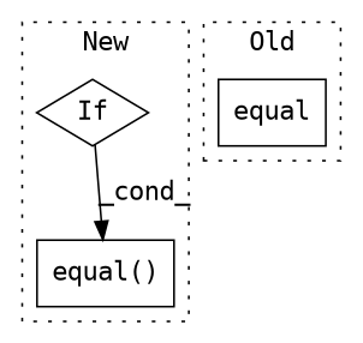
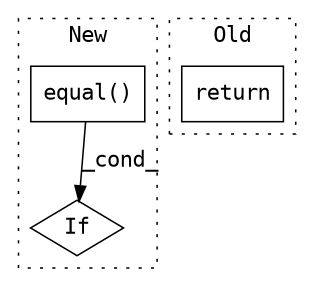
  digraph {
    fontname="DejaVu Sans Mono"
    node [shape=box fontname="DejaVu Sans Mono"]
    n1 [a=75 l="12,1" label="equal()" s="622,669"]
    n2 [a=96 l=0 label=If s=622 shape=diamond]
-   n3 [a=93 l=7 label=equal s=215]
+   n3 [a=93 l=7 label=return s=215]
    subgraph cluster_1 {
      label=New
      style=dotted
      n1
      n2
    }
    subgraph cluster_2 {
      label=Old
      style=dotted
      n3
    }
-   n2 -> n1 [label=_cond_ fontname="DejaVu Sans Mono"]
+   n1 -> n2 [label=_cond_ fontname="DejaVu Sans Mono"]
  }
